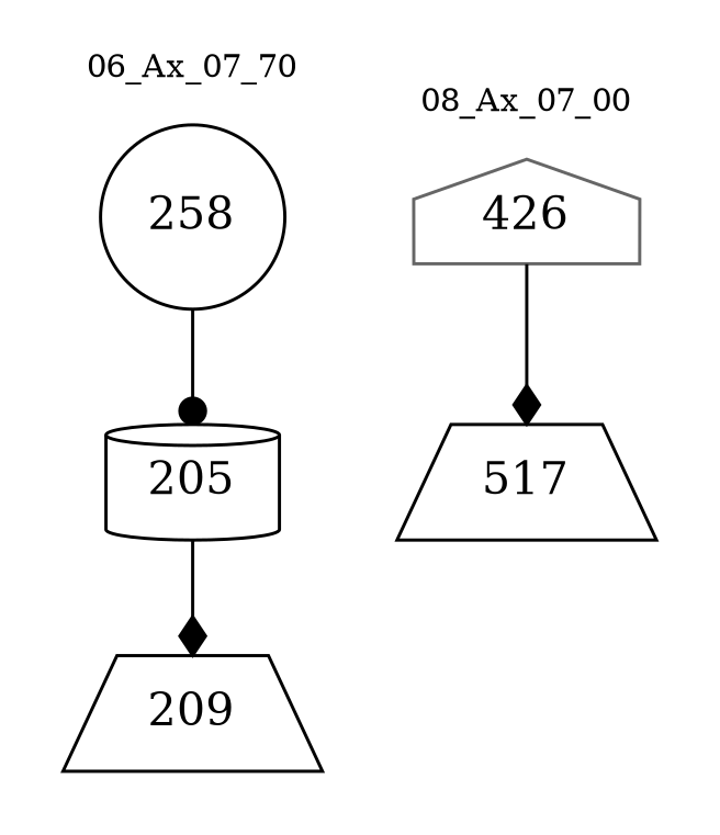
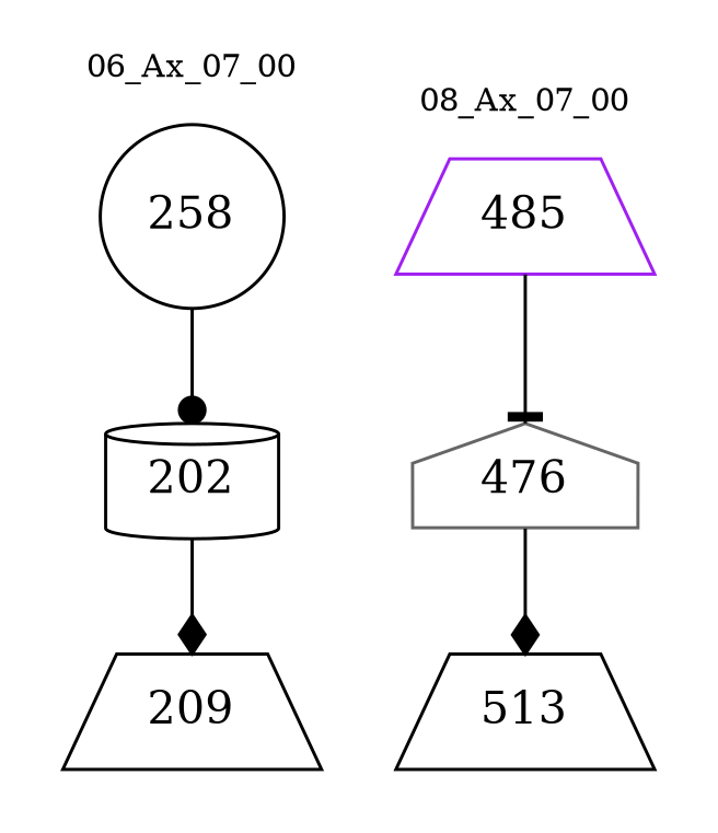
  digraph {
    node [color=black shape=trapezium]
    edge [arrowhead=diamond color=black]
    n1 [label=258 shape=circle]
-   n2 [label=205 shape=cylinder]
+   n2 [label=202 shape=cylinder]
    n3 [label=209]
-   n5 [color=gray40 label=426 shape=house]
-   n6 [label=517]
+   n4 [color=purple label=485]
+   n5 [color=gray40 label=476 shape=house]
+   n6 [label=513]
    subgraph cluster_1 {
      color=white
      fontsize=10
-     label="06_Ax_07_70"
+     label="06_Ax_07_00"
      n1
      n2
      n3
    }
    subgraph cluster_2 {
      color=white
      fontsize=10
      label="08_Ax_07_00"
+     n4
      n5
      n6
    }
    n1 -> n2 [arrowhead=dot]
    n2 -> n3
+   n4 -> n5 [arrowhead=tee]
    n5 -> n6
  }
